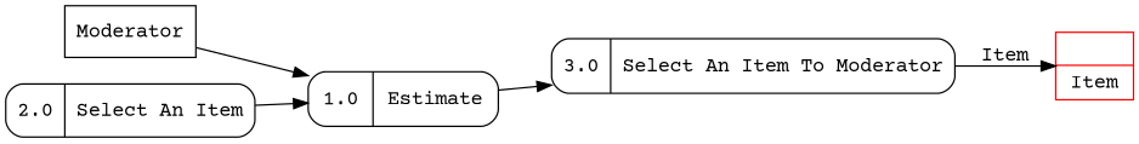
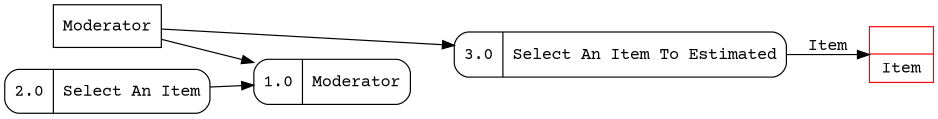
  digraph {
    fontname="Courier Prime"
    rankdir=LR
    node [fontname="Courier Prime" shape=Mrecord]
    edge [fontname="Courier Prime"]
    n1 [color=red label="<f0>  |<f1> Item " shape=record]
    n2 [label=Moderator shape=box]
-   n3 [label="{<f0> 1.0|<f1> Estimate }"]
-   n4 [label="{<f0> 3.0|<f1> Select An Item To Moderator }"]
+   n3 [label="{<f0> 1.0|<f1> Moderator }"]
+   n4 [label="{<f0> 3.0|<f1> Select An Item To Estimated }"]
    n5 [label="{<f0> 2.0|<f1> Select An Item }"]
    n2 -> n3
-   n3 -> n4
+   n2 -> n4
    n4 -> n1 [label=Item]
    n5 -> n3
  }
